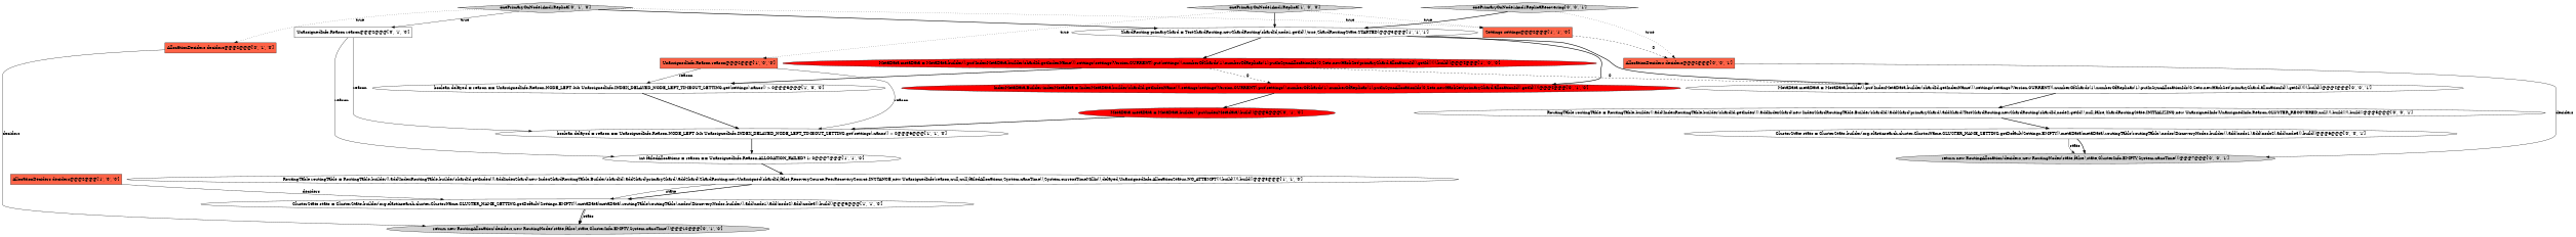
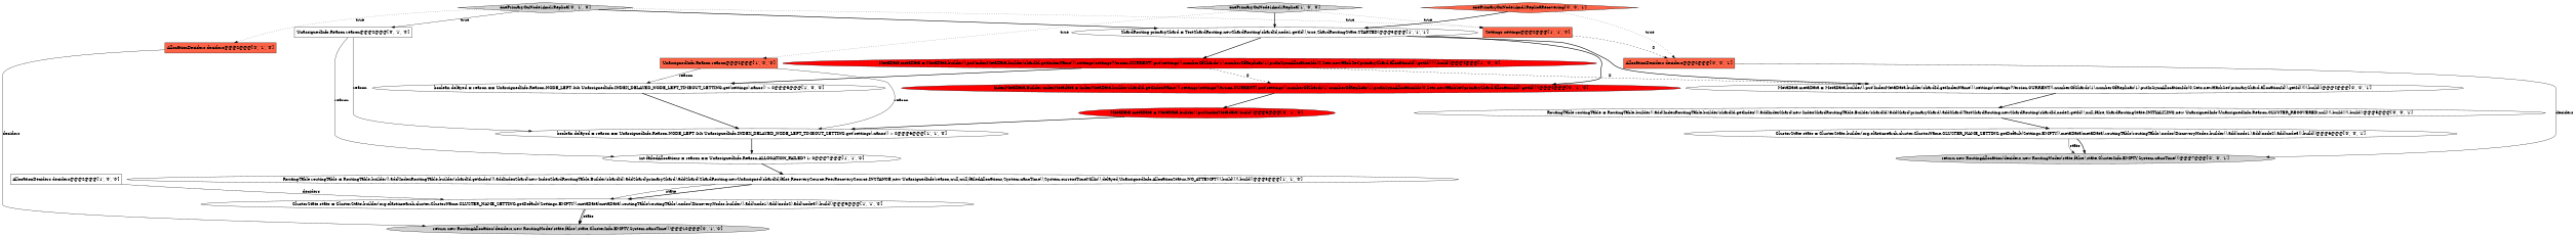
  digraph {
    node [fillcolor=white shape=ellipse style=filled]
    edge [style=bold]
    n1 [label="UnassignedInfo.Reason reason@@@2@@@['0', '1', '0']" shape=box]
    n2 [label="boolean delayed = reason == UnassignedInfo.Reason.NODE_LEFT && UnassignedInfo.INDEX_DELAYED_NODE_LEFT_TIMEOUT_SETTING.get(settings).nanos() > 0@@@6@@@['1', '1', '0']"]
    n3 [label="int failedAllocations = reason == UnassignedInfo.Reason.ALLOCATION_FAILED? 1: 0@@@7@@@['1', '1', '0']"]
    n4 [label="RoutingTable routingTable = RoutingTable.builder().add(IndexRoutingTable.builder(shardId.getIndex()).addIndexShard(new IndexShardRoutingTable.Builder(shardId).addShard(primaryShard).addShard(ShardRouting.newUnassigned(shardId,false,RecoverySource.PeerRecoverySource.INSTANCE,new UnassignedInfo(reason,null,null,failedAllocations,System.nanoTime(),System.currentTimeMillis(),delayed,UnassignedInfo.AllocationStatus.NO_ATTEMPT))).build())).build()@@@8@@@['1', '1', '0']"]
    n5 [fillcolor=red label="MetaData metaData = MetaData.builder().put(IndexMetaData.builder(shardId.getIndexName()).settings(settings(Version.CURRENT).put(settings)).numberOfShards(1).numberOfReplicas(1).putInSyncAllocationIds(0,Sets.newHashSet(primaryShard.allocationId().getId()))).build()@@@4@@@['1', '0', '0']"]
    n6 [label="MetaData metaData = MetaData.builder().put(IndexMetaData.builder(shardId.getIndexName()).settings(settings(Version.CURRENT)).numberOfShards(1).numberOfReplicas(1).putInSyncAllocationIds(0,Sets.newHashSet(primaryShard.allocationId().getId()))).build()@@@4@@@['0', '0', '1']"]
    n7 [label="boolean delayed = reason == UnassignedInfo.Reason.NODE_LEFT && UnassignedInfo.INDEX_DELAYED_NODE_LEFT_TIMEOUT_SETTING.get(settings).nanos() > 0@@@5@@@['1', '0', '0']"]
    n8 [fillcolor=red label="IndexMetaData.Builder indexMetadata = IndexMetaData.builder(shardId.getIndexName()).settings(settings(Version.CURRENT).put(settings)).numberOfShards(1).numberOfReplicas(1).putInSyncAllocationIds(0,Sets.newHashSet(primaryShard.allocationId().getId()))@@@4@@@['0', '1', '0']"]
    n9 [label="RoutingTable routingTable = RoutingTable.builder().add(IndexRoutingTable.builder(shardId.getIndex()).addIndexShard(new IndexShardRoutingTable.Builder(shardId).addShard(primaryShard).addShard(TestShardRouting.newShardRouting(shardId,node2.getId(),null,false,ShardRoutingState.INITIALIZING,new UnassignedInfo(UnassignedInfo.Reason.CLUSTER_RECOVERED,null))).build())).build()@@@5@@@['0', '0', '1']"]
    n10 [fillcolor=red label="MetaData metaData = MetaData.builder().put(indexMetadata).build()@@@5@@@['0', '1', '0']"]
    n11 [label="ClusterState state = ClusterState.builder(org.elasticsearch.cluster.ClusterName.CLUSTER_NAME_SETTING.getDefault(Settings.EMPTY)).metaData(metaData).routingTable(routingTable).nodes(DiscoveryNodes.builder().add(node1).add(node2).add(node3)).build()@@@6@@@['0', '0', '1']"]
    n12 [fillcolor=lightgray label="return new RoutingAllocation(deciders,new RoutingNodes(state,false),state,ClusterInfo.EMPTY,System.nanoTime())@@@7@@@['0', '0', '1']"]
    n13 [fillcolor=lightgray label="return new RoutingAllocation(deciders,new RoutingNodes(state,false),state,ClusterInfo.EMPTY,System.nanoTime())@@@10@@@['0', '1', '0']"]
    n14 [fillcolor=tomato label="UnassignedInfo.Reason reason@@@2@@@['1', '0', '0']" shape=box]
-   n15 [fillcolor=tomato label="AllocationDeciders deciders@@@2@@@['1', '0', '0']" shape=box]
+   n15 [label="AllocationDeciders deciders@@@2@@@['1', '0', '0']" shape=box]
    n16 [label="ClusterState state = ClusterState.builder(org.elasticsearch.cluster.ClusterName.CLUSTER_NAME_SETTING.getDefault(Settings.EMPTY)).metaData(metaData).routingTable(routingTable).nodes(DiscoveryNodes.builder().add(node1).add(node2).add(node3)).build()@@@9@@@['1', '1', '0']"]
    n17 [fillcolor=lightgray label="onePrimaryOnNode1And1Replica['1', '0', '0']" shape=diamond]
    n18 [label="ShardRouting primaryShard = TestShardRouting.newShardRouting(shardId,node1.getId(),true,ShardRoutingState.STARTED)@@@3@@@['1', '1', '1']"]
    n19 [fillcolor=tomato label="Settings settings@@@2@@@['1', '1', '0']" shape=box]
    n20 [fillcolor=tomato label="AllocationDeciders deciders@@@2@@@['0', '0', '1']" shape=box]
    n21 [fillcolor=lightgray label="onePrimaryOnNode1And1Replica['0', '1', '0']" shape=diamond]
    n22 [fillcolor=tomato label="AllocationDeciders deciders@@@2@@@['0', '1', '0']" shape=box]
-   n23 [fillcolor=lightgray label="onePrimaryOnNode1And1ReplicaRecovering['0', '0', '1']" shape=diamond]
+   n23 [fillcolor=tomato label="onePrimaryOnNode1And1ReplicaRecovering['0', '0', '1']" shape=diamond]
    n1 -> n2 [label=reason style=solid]
    n1 -> n3 [label=reason style=solid]
    n2 -> n3
    n3 -> n4
    n4 -> n16
    n4 -> n16 [label=state style=solid]
    n5 -> n6 [label=0 style=dashed]
    n5 -> n7
    n5 -> n8 [label=0 style=dashed]
    n6 -> n9
    n7 -> n2
    n8 -> n10
    n9 -> n11
    n10 -> n2
    n11 -> n12
    n11 -> n12 [label=state style=solid]
    n14 -> n2 [label=reason style=solid]
    n14 -> n7 [label=reason style=solid]
    n15 -> n16 [label=deciders style=solid]
    n16 -> n13 [label=state style=solid]
    n16 -> n13
    n17 -> n14 [label=true style=dotted]
    n17 -> n18
    n17 -> n19 [label=true style=dotted]
    n18 -> n5
    n18 -> n6
    n18 -> n8
    n19 -> n20 [label=0 style=dashed]
    n20 -> n12 [label=deciders style=solid]
    n21 -> n1 [label=true style=solid]
    n21 -> n18
    n21 -> n19 [label=true style=dotted]
    n21 -> n22 [label=true style=dotted]
    n22 -> n13 [label=deciders style=solid]
    n23 -> n18
    n23 -> n20 [label=true style=dotted]
  }
